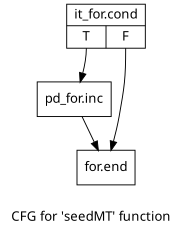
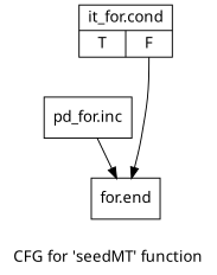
  digraph {
    fontname="Noto Sans"
    label="CFG for 'seedMT' function"
    node [fontname="Noto Sans" shape=record]
    edge [fontname="Noto Sans"]
    n1 [label="{it_for.cond|{<s0>T|<s1>F}}"]
    n2 [label="{pd_for.inc}"]
    n3 [label="{for.end}"]
-   n1 -> n2 [tailport=s0]
    n1 -> n3 [tailport=s1]
    n2 -> n3
  }
